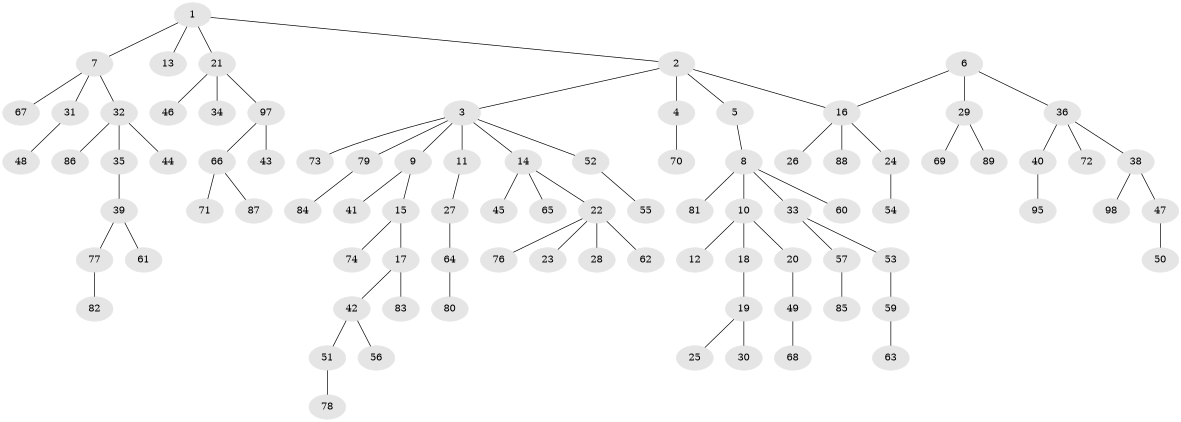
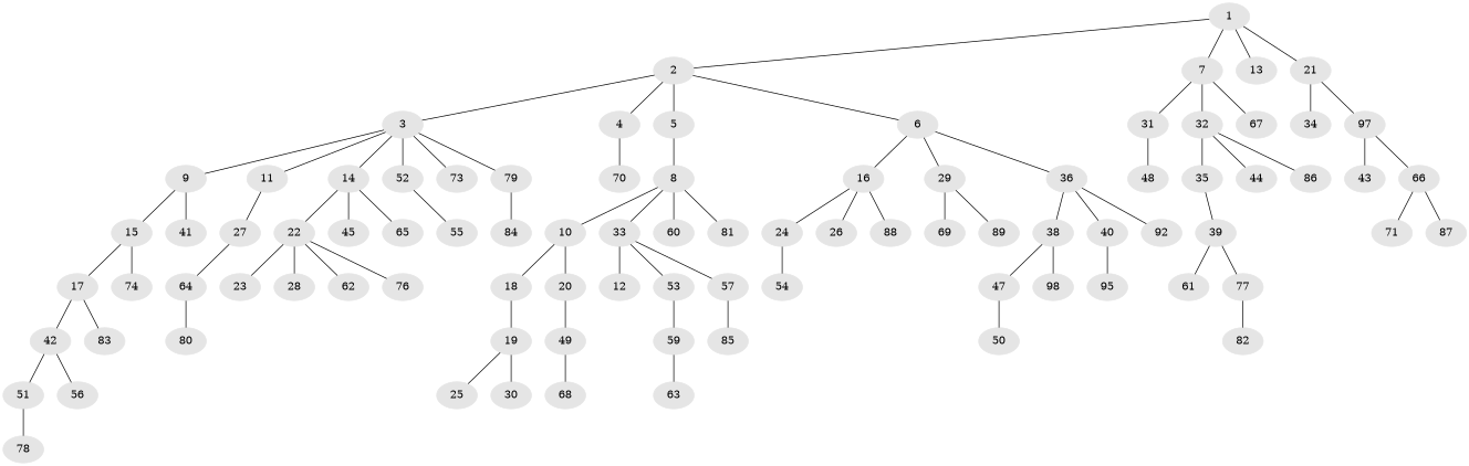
  graph {
    node [color=gray90 style=filled]
    1
    2
    7
    13
    21
    3
    4
    5
    6
    31
    32
    67
    34
    n14 [label=97]
-   46
    9
    11
    14
    52
    73
    79
    70
    8
    16
    29
    36
    15
    41
    27
    22
    45
    65
    55
    84
    10
    33
    60
    81
    24
    26
    88
    69
    89
    38
    40
-   72
+   72 [label=92]
    48
    35
    44
    86
    12
    18
    20
    53
    57
    17
    74
    19
    49
    64
    23
    28
    62
    76
    42
    83
    54
    51
    56
    25
    30
    68
    43
    66
    80
    39
    59
    85
    61
    77
    47
    n82 [label=98]
    n83 [label=95]
    71
    87
    50
    82
    78
    63
    1 -- 2
    1 -- 7
    1 -- 13
    1 -- 21
    2 -- 3
    2 -- 4
    2 -- 5
-   2 -- 16
+   2 -- 6
    7 -- 31
    7 -- 32
    7 -- 67
    21 -- 34
    21 -- n14
-   21 -- 46
    3 -- 9
    3 -- 11
    3 -- 14
    3 -- 52
    3 -- 73
    3 -- 79
    4 -- 70
    5 -- 8
    6 -- 16
    6 -- 29
    6 -- 36
    31 -- 48
    32 -- 35
    32 -- 44
    32 -- 86
    n14 -- 43
    n14 -- 66
    9 -- 15
    9 -- 41
    11 -- 27
    14 -- 22
    14 -- 45
    14 -- 65
    52 -- 55
    79 -- 84
    8 -- 10
    8 -- 33
    8 -- 60
    8 -- 81
    16 -- 24
    16 -- 26
    16 -- 88
    29 -- 69
    29 -- 89
    36 -- 38
    36 -- 40
    36 -- 72
    15 -- 17
    15 -- 74
    27 -- 64
    22 -- 23
    22 -- 28
    22 -- 62
    22 -- 76
-   10 -- 12
+   33 -- 12
    10 -- 18
    10 -- 20
    33 -- 53
    33 -- 57
    24 -- 54
    38 -- 47
    38 -- n82
    40 -- n83
    35 -- 39
    18 -- 19
    20 -- 49
    53 -- 59
    57 -- 85
    17 -- 42
    17 -- 83
    19 -- 25
    19 -- 30
    49 -- 68
    64 -- 80
    42 -- 51
    42 -- 56
    51 -- 78
    66 -- 71
    66 -- 87
    39 -- 61
    39 -- 77
    59 -- 63
    77 -- 82
    47 -- 50
  }
